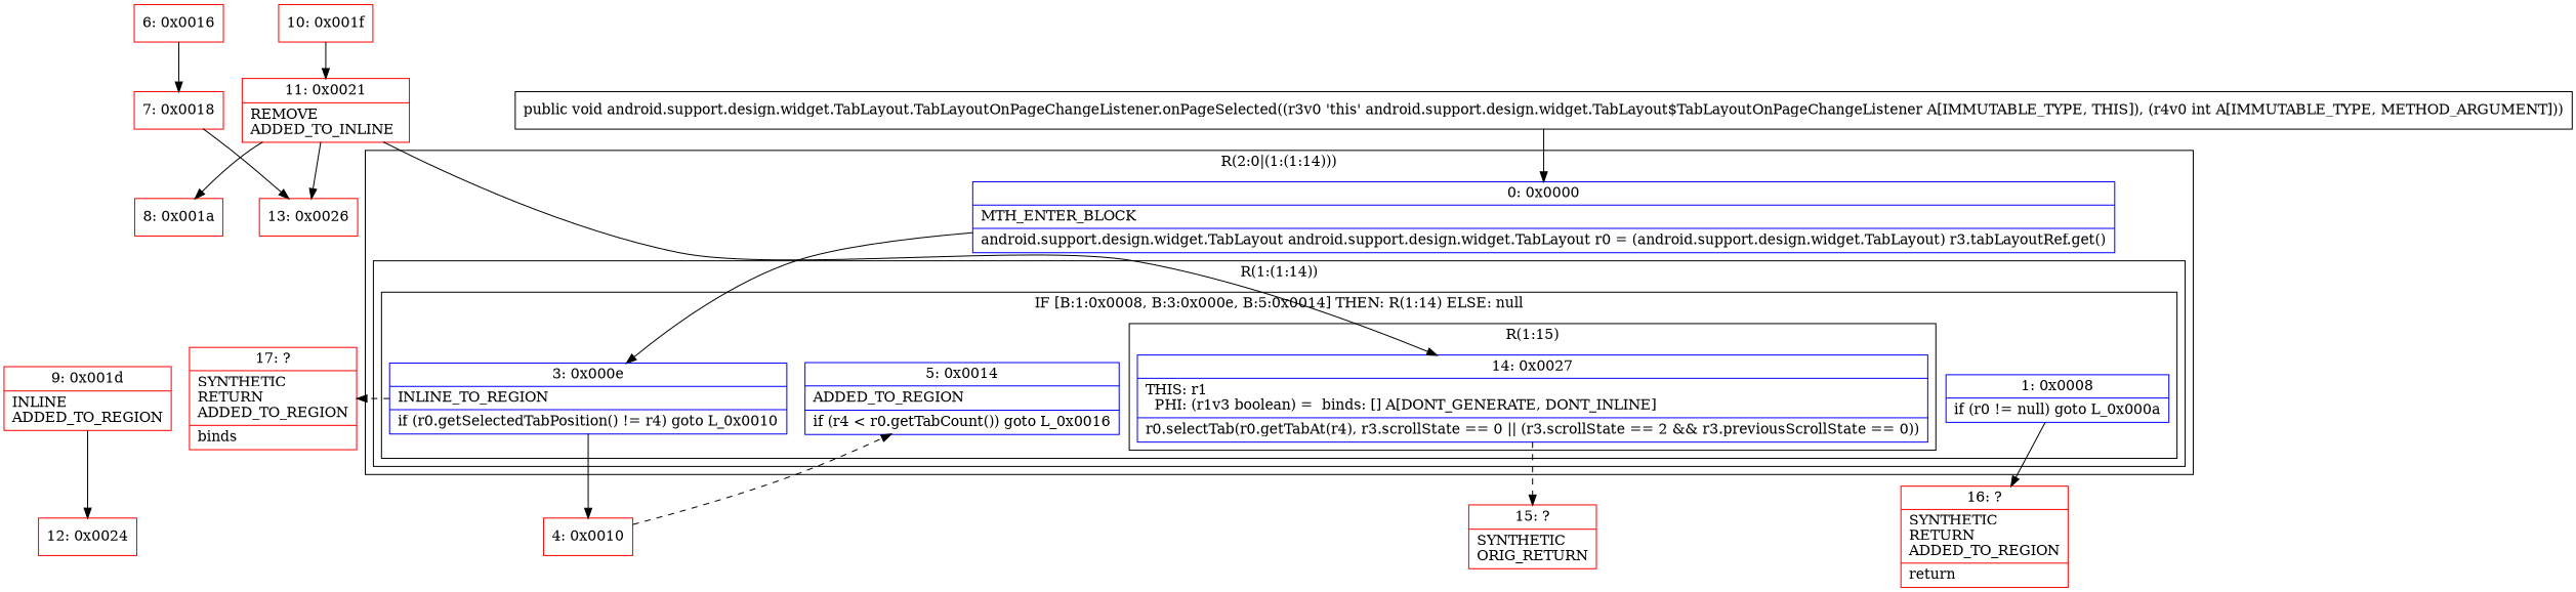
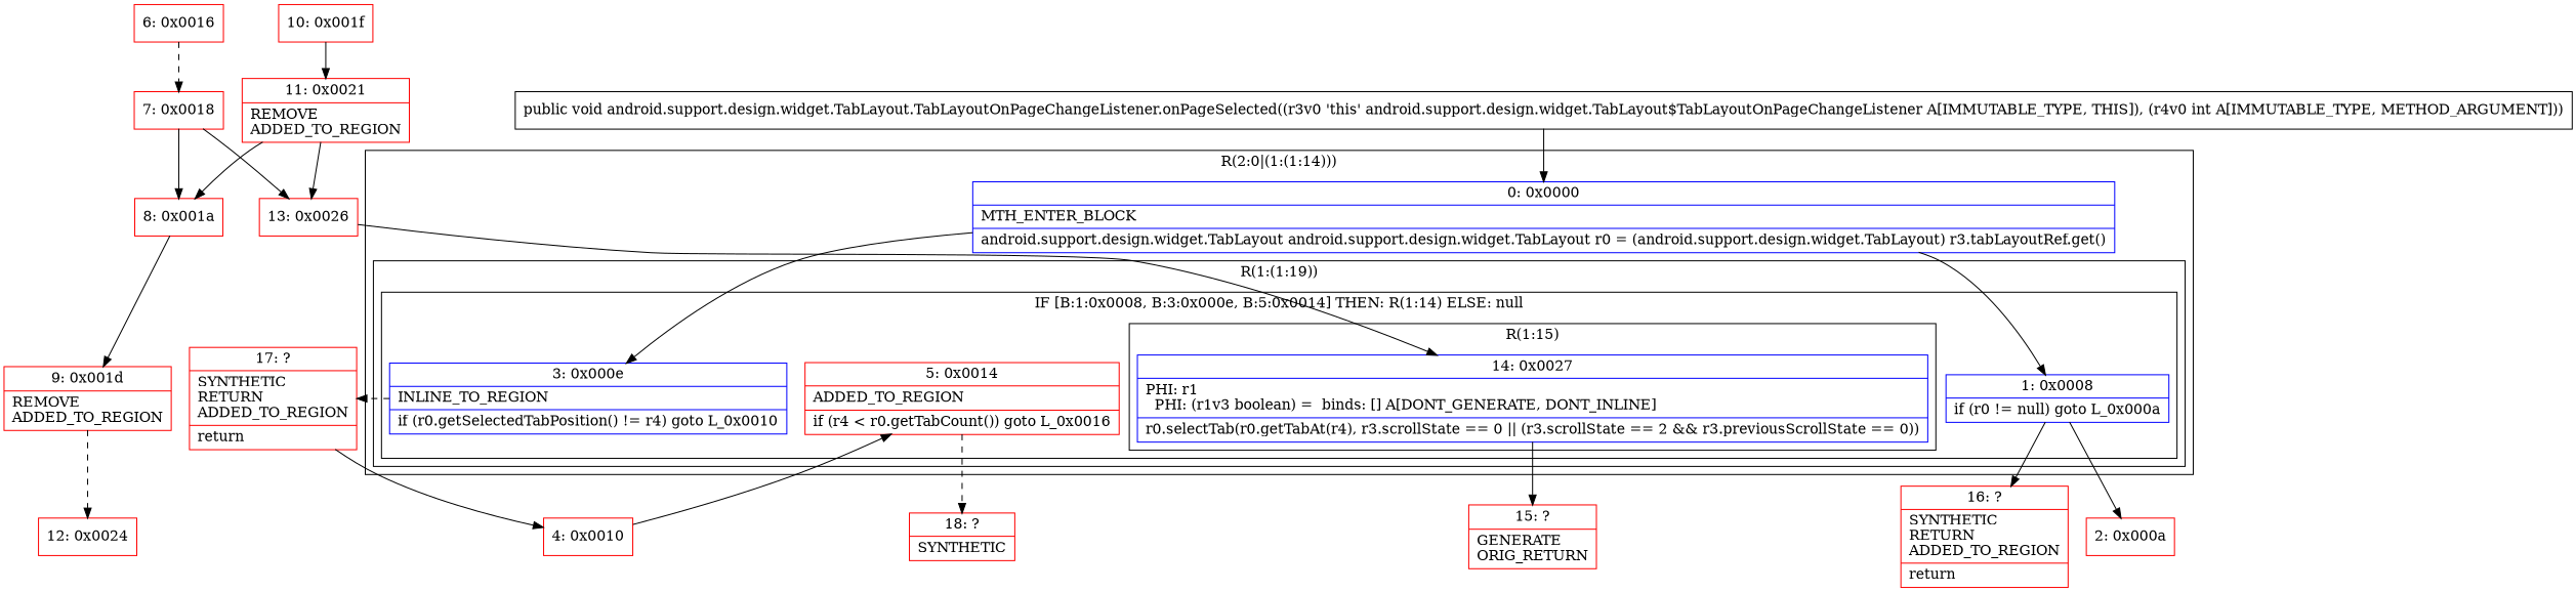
  digraph {
    node [color=red shape=record]
-   n1 [color=blue label="{14\:\ 0x0027|THIS: r1 \l  PHI: (r1v3 boolean) =  binds: [] A[DONT_GENERATE, DONT_INLINE]\l|r0.selectTab(r0.getTabAt(r4), r3.scrollState == 0 \|\| (r3.scrollState == 2 && r3.previousScrollState == 0))\l}"]
+   n1 [color=blue label="{14\:\ 0x0027|PHI: r1 \l  PHI: (r1v3 boolean) =  binds: [] A[DONT_GENERATE, DONT_INLINE]\l|r0.selectTab(r0.getTabAt(r4), r3.scrollState == 0 \|\| (r3.scrollState == 2 && r3.previousScrollState == 0))\l}"]
    n2 [color=blue label="{1\:\ 0x0008|if (r0 != null) goto L_0x000a\l}"]
    n3 [color=blue label="{3\:\ 0x000e|INLINE_TO_REGION\l|if (r0.getSelectedTabPosition() != r4) goto L_0x0010\l}"]
-   n4 [color=blue label="{5\:\ 0x0014|ADDED_TO_REGION\l|if (r4 \< r0.getTabCount()) goto L_0x0016\l}"]
+   n4 [label="{5\:\ 0x0014|ADDED_TO_REGION\l|if (r4 \< r0.getTabCount()) goto L_0x0016\l}"]
    n5 [color=blue label="{0\:\ 0x0000|MTH_ENTER_BLOCK\l|android.support.design.widget.TabLayout android.support.design.widget.TabLayout r0 = (android.support.design.widget.TabLayout) r3.tabLayoutRef.get()\l}"]
-   n6 [label="{15\:\ ?|SYNTHETIC\lORIG_RETURN\l}"]
+   n6 [label="{15\:\ ?|GENERATE\lORIG_RETURN\l}"]
+   n7 [label="{2\:\ 0x000a}"]
    n8 [label="{16\:\ ?|SYNTHETIC\lRETURN\lADDED_TO_REGION\l|return\l}"]
    n9 [label="{4\:\ 0x0010}"]
-   n10 [label="{17\:\ ?|SYNTHETIC\lRETURN\lADDED_TO_REGION\l|binds\l}"]
+   n10 [label="{17\:\ ?|SYNTHETIC\lRETURN\lADDED_TO_REGION\l|return\l}"]
+   n11 [label="{18\:\ ?|SYNTHETIC\l}"]
    n12 [label="{6\:\ 0x0016}"]
    n13 [label="{7\:\ 0x0018}"]
    n14 [label="{8\:\ 0x001a}"]
    n15 [label="{13\:\ 0x0026}"]
-   n16 [label="{9\:\ 0x001d|INLINE\lADDED_TO_REGION\l}"]
+   n16 [label="{9\:\ 0x001d|REMOVE\lADDED_TO_REGION\l}"]
    n17 [label="{12\:\ 0x0024}"]
    n18 [label="{10\:\ 0x001f}"]
-   n19 [label="{11\:\ 0x0021|REMOVE\lADDED_TO_INLINE\l}"]
+   n19 [label="{11\:\ 0x0021|REMOVE\lADDED_TO_REGION\l}"]
    n20 [label="{public void android.support.design.widget.TabLayout.TabLayoutOnPageChangeListener.onPageSelected((r3v0 'this' android.support.design.widget.TabLayout$TabLayoutOnPageChangeListener A[IMMUTABLE_TYPE, THIS]), (r4v0 int A[IMMUTABLE_TYPE, METHOD_ARGUMENT])) }" color=""]
    subgraph cluster_1 {
      label="R(2:0|(1:(1:14)))"
      n5
      subgraph cluster_2 {
-       label="R(1:(1:14))"
+       label="R(1:(1:19))"
        subgraph cluster_3 {
          label="IF [B:1:0x0008, B:3:0x000e, B:5:0x0014] THEN: R(1:14) ELSE: null"
          n2
          n3
          n4
          subgraph cluster_4 {
            label="R(1:15)"
            n1
          }
        }
      }
    }
-   n1 -> n6 [style=dashed]
+   n1 -> n6
+   n2 -> n7
    n2 -> n8 [style=solid]
-   n3 -> n9
+   n10 -> n9
    n3 -> n10 [style=dashed]
+   n4 -> n11 [style=dashed]
+   n5 -> n2
    n5 -> n3
-   n9 -> n4 [style=dashed]
-   n12 -> n13
+   n9 -> n4
+   n12 -> n13 [style=dashed]
+   n13 -> n14
    n13 -> n15
-   n19 -> n1
-   n16 -> n17
+   n14 -> n16
+   n15 -> n1
+   n16 -> n17 [style=dashed]
    n18 -> n19
    n19 -> n14
    n19 -> n15
    n20 -> n5
  }
